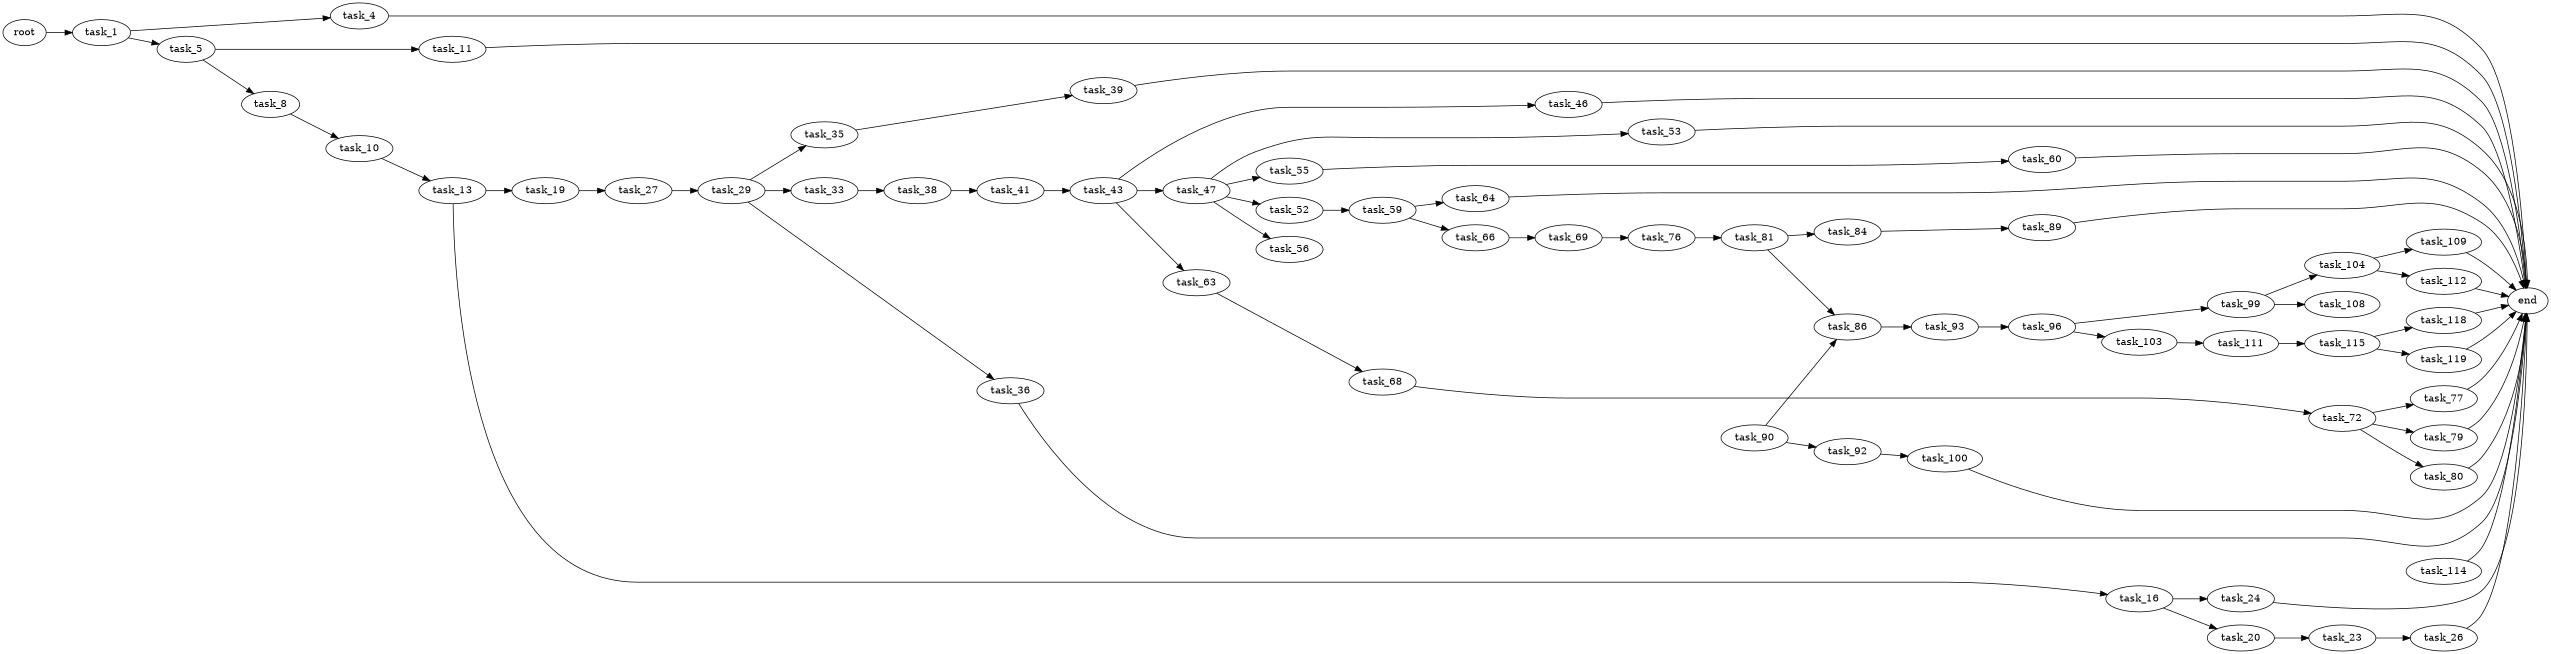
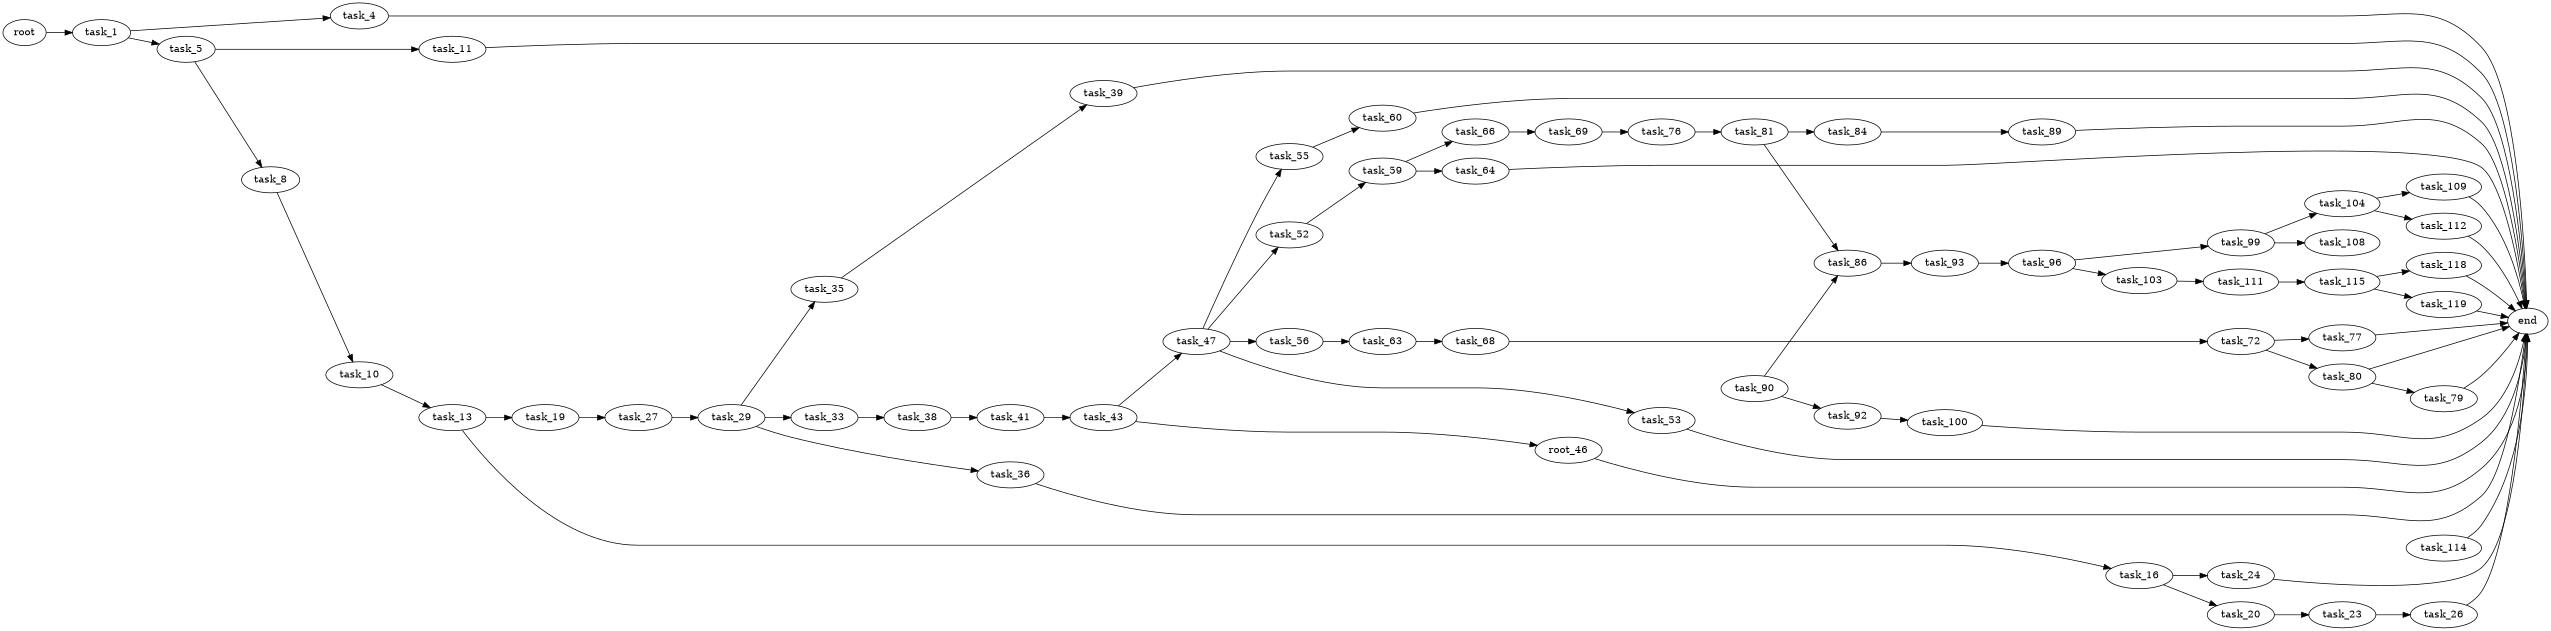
  digraph {
    rankdir=LR
    root
    task_1
    task_4
    task_5
    end
    task_8
    task_11
    task_10
    task_13
    task_16
    task_19
    task_20
    task_24
    task_27
    task_23
    task_29
    task_26
    task_33
    task_35
    task_36
    task_38
    task_39
    task_41
    task_43
-   task_46
+   task_46 [label=root_46]
    task_47
    task_52
    task_53
    task_55
    task_56
    task_59
    task_60
    task_63
    task_64
    task_66
    task_68
    task_69
    task_72
    task_76
    task_77
    task_79
    task_80
    task_81
    task_84
    task_86
    task_89
    task_93
    task_90
    task_92
    task_96
    task_100
    task_99
    task_103
    task_104
    task_108
    task_111
    task_109
    task_112
    task_115
    task_114
    task_118
    task_119
    root -> task_1
    task_1 -> task_4
    task_1 -> task_5
    task_4 -> end
    task_5 -> task_8
    task_5 -> task_11
    task_8 -> task_10
    task_11 -> end
    task_10 -> task_13
    task_13 -> task_16
    task_13 -> task_19
    task_16 -> task_20
    task_16 -> task_24
    task_19 -> task_27
    task_20 -> task_23
    task_24 -> end
    task_27 -> task_29
    task_23 -> task_26
    task_29 -> task_33
    task_29 -> task_35
    task_29 -> task_36
    task_26 -> end
    task_33 -> task_38
    task_35 -> task_39
    task_36 -> end
    task_38 -> task_41
    task_39 -> end
    task_41 -> task_43
    task_43 -> task_46
    task_43 -> task_47
    task_46 -> end
    task_47 -> task_52
    task_47 -> task_53
    task_47 -> task_55
    task_47 -> task_56
    task_52 -> task_59
    task_53 -> end
    task_55 -> task_60
-   task_43 -> task_63
+   task_56 -> task_63
    task_59 -> task_64
    task_59 -> task_66
    task_60 -> end
    task_63 -> task_68
    task_64 -> end
    task_66 -> task_69
    task_68 -> task_72
    task_69 -> task_76
    task_72 -> task_77
-   task_72 -> task_79
+   task_80 -> task_79
    task_72 -> task_80
    task_76 -> task_81
    task_77 -> end
    task_79 -> end
    task_80 -> end
    task_81 -> task_84
    task_81 -> task_86
    task_84 -> task_89
    task_86 -> task_93
    task_89 -> end
    task_93 -> task_96
    task_90 -> task_86
    task_90 -> task_92
    task_92 -> task_100
    task_96 -> task_99
    task_96 -> task_103
    task_100 -> end
    task_99 -> task_104
    task_99 -> task_108
    task_103 -> task_111
    task_104 -> task_109
    task_104 -> task_112
    task_111 -> task_115
    task_109 -> end
    task_112 -> end
    task_115 -> task_118
    task_115 -> task_119
    task_114 -> end
    task_118 -> end
    task_119 -> end
  }
